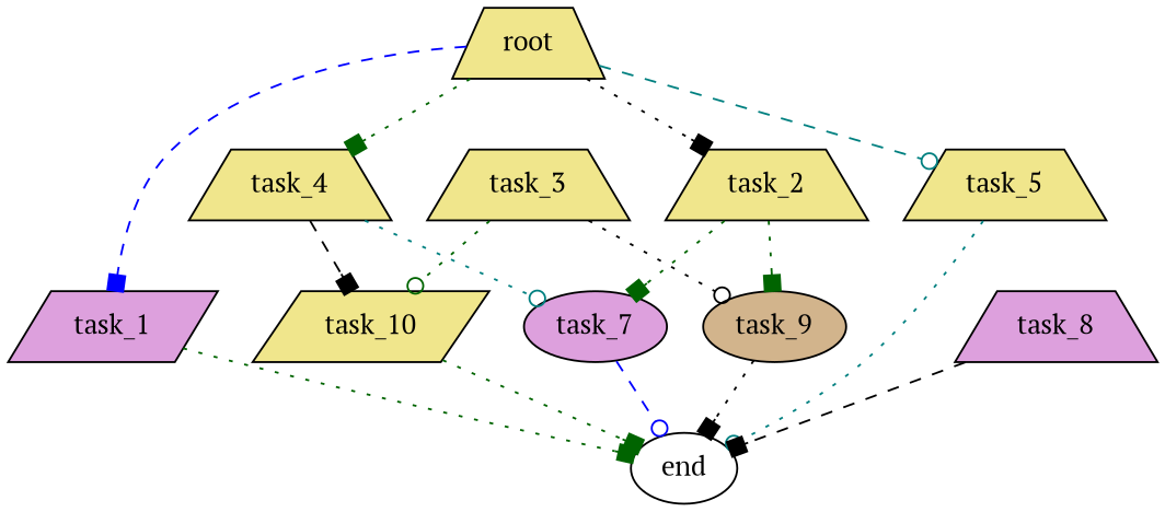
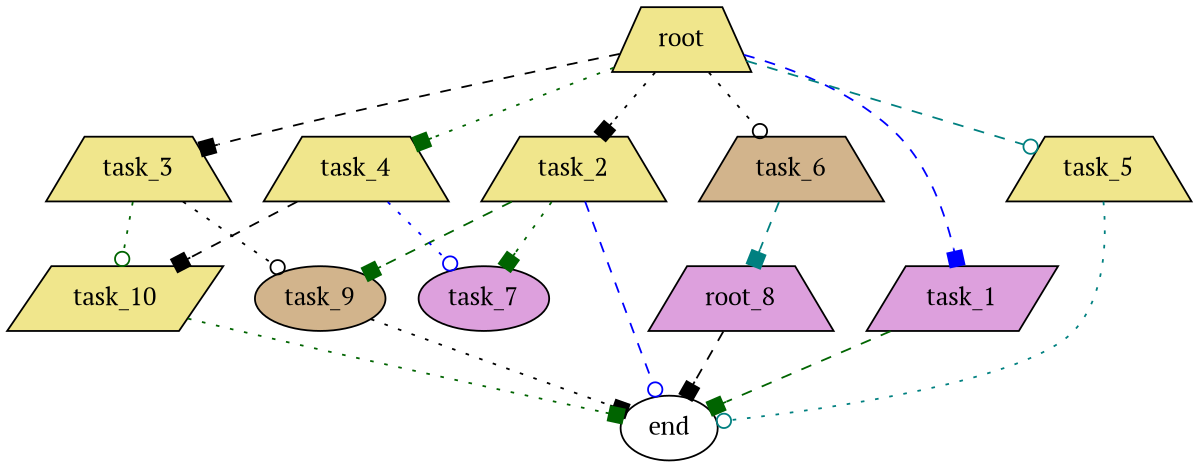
  digraph {
    fontname="PT Serif"
    node [fillcolor=khaki fontname="PT Serif" shape=trapezium style=filled]
    edge [arrowhead=box color=black fontname="PT Serif" style=dotted]
    task_1 [fillcolor=plum shape=parallelogram]
    root
    task_2
    task_3
    task_4
    task_5
+   task_6 [fillcolor=tan]
    end [fillcolor=white shape=ellipse]
    task_7 [fillcolor=plum shape=ellipse]
    task_9 [fillcolor=tan shape=ellipse]
    task_10 [shape=parallelogram]
-   task_8 [fillcolor=plum]
-   task_1 -> end [color=darkgreen]
+   task_8 [fillcolor=plum label=root_8]
+   task_1 -> end [color=darkgreen style=dashed]
    root -> task_1 [color=blue style=dashed]
    root -> task_2
+   root -> task_3 [style=dashed]
    root -> task_4 [color=darkgreen]
    root -> task_5 [arrowhead=odot color=teal style=dashed]
+   root -> task_6 [arrowhead=odot]
    task_2 -> task_7 [color=darkgreen]
-   task_2 -> task_9 [color=darkgreen]
+   task_2 -> task_9 [color=darkgreen style=dashed]
    task_3 -> task_9 [arrowhead=odot]
    task_3 -> task_10 [arrowhead=odot color=darkgreen]
-   task_4 -> task_7 [arrowhead=odot color=teal]
+   task_4 -> task_7 [arrowhead=odot color=blue]
    task_4 -> task_10 [style=dashed]
    task_5 -> end [arrowhead=odot color=teal]
-   task_7 -> end [arrowhead=odot color=blue style=dashed]
+   task_6 -> task_8 [color=teal style=dashed]
+   task_2 -> end [arrowhead=odot color=blue style=dashed]
    task_9 -> end
    task_10 -> end [color=darkgreen]
    task_8 -> end [style=dashed]
  }
